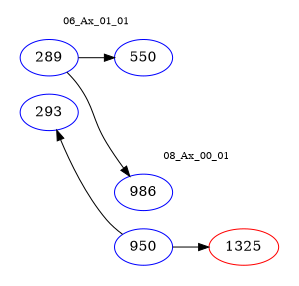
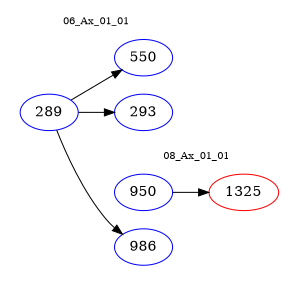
  digraph {
    rankdir=LR
    node [color=blue]
    edge [color=black]
    n1 [label=289]
    n2 [label=293]
    n3 [label=550]
    n4 [label=950]
    n5 [label=986]
    n6 [color=red label=1325]
    subgraph cluster_1 {
      color=white
      fontsize=10
      label="06_Ax_01_01"
      n1
      n2
      n3
    }
    subgraph cluster_2 {
      color=white
      fontsize=10
-     label="08_Ax_00_01"
+     label="08_Ax_01_01"
      n4
      n5
      n6
    }
-   n4 -> n2
+   n1 -> n2
    n1 -> n3
    n1 -> n5
    n4 -> n6
  }
